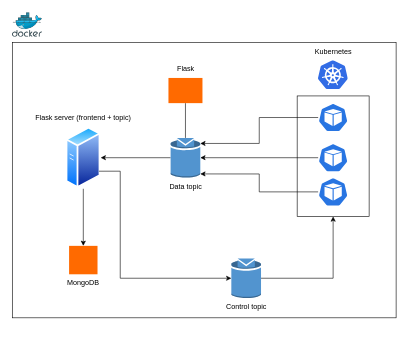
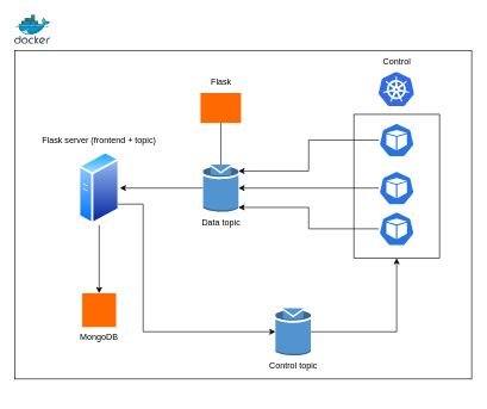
  <mxCell id="0" />
  <mxCell id="1" parent="0" />
  <mxCell id="2" style="edgeStyle=orthogonalEdgeStyle;rounded=0;orthogonalLoop=1;jettySize=auto;html=1;" edge="1" parent="1" source="10" target="17"><mxGeometry relative="1" as="geometry" /></mxCell>
  <mxCell id="3" value="" style="image;sketch=0;aspect=fixed;html=1;points=[];align=center;fontSize=12;image=img/lib/mscae/Docker.svg;" vertex="1" parent="1"><mxGeometry x="20" y="20" width="50" height="41" as="geometry" /></mxCell>
  <mxCell id="4" value="" style="endArrow=none;html=1;rounded=0;entryX=0.5;entryY=0;entryDx=0;entryDy=0;entryPerimeter=0;" edge="1" parent="1" source="20" target="10"><mxGeometry width="50" height="50" relative="1" as="geometry"><mxPoint x="300" y="419" as="sourcePoint" /><mxPoint x="350" y="369" as="targetPoint" /></mxGeometry></mxCell>
  <mxCell id="5" style="edgeStyle=orthogonalEdgeStyle;rounded=0;orthogonalLoop=1;jettySize=auto;html=1;entryX=1;entryY=0.14;entryDx=0;entryDy=0;entryPerimeter=0;" edge="1" parent="1" source="26" target="10"><mxGeometry relative="1" as="geometry" /></mxCell>
  <mxCell id="6" style="edgeStyle=orthogonalEdgeStyle;rounded=0;orthogonalLoop=1;jettySize=auto;html=1;entryX=1;entryY=0.5;entryDx=0;entryDy=0;entryPerimeter=0;" edge="1" parent="1" source="27" target="10"><mxGeometry relative="1" as="geometry" /></mxCell>
  <mxCell id="7" style="edgeStyle=orthogonalEdgeStyle;rounded=0;orthogonalLoop=1;jettySize=auto;html=1;entryX=1;entryY=0.91;entryDx=0;entryDy=0;entryPerimeter=0;" edge="1" parent="1" source="28" target="10"><mxGeometry relative="1" as="geometry" /></mxCell>
  <mxCell id="8" style="edgeStyle=orthogonalEdgeStyle;rounded=0;orthogonalLoop=1;jettySize=auto;html=1;" edge="1" parent="1" source="17" target="14"><mxGeometry relative="1" as="geometry" /></mxCell>
  <mxCell id="9" value="" style="group" vertex="1" connectable="0" parent="1"><mxGeometry x="268.75" y="229" width="391.25" height="300" as="geometry" /></mxCell>
  <mxCell id="10" value="" style="outlineConnect=0;dashed=0;verticalLabelPosition=bottom;verticalAlign=top;align=center;html=1;shape=mxgraph.aws3.topic;fillColor=#5294CF;gradientColor=none;" vertex="1" parent="9"><mxGeometry x="15.25" width="49.5" height="66" as="geometry" /></mxCell>
  <mxCell id="11" value="Data topic" style="text;html=1;align=center;verticalAlign=middle;resizable=0;points=[];autosize=1;strokeColor=none;fillColor=none;" vertex="1" parent="9"><mxGeometry y="66" width="80" height="30" as="geometry" /></mxCell>
  <mxCell id="12" value="" style="rounded=0;whiteSpace=wrap;html=1;fillColor=none;" vertex="1" parent="9"><mxGeometry x="-248.75" y="-159" width="640" height="459" as="geometry" /></mxCell>
  <mxCell id="13" value="" style="group" vertex="1" connectable="0" parent="1"><mxGeometry x="98.4" y="409" width="80.0" height="77.4" as="geometry" /></mxCell>
  <mxCell id="14" value="" style="points=[];aspect=fixed;html=1;align=center;shadow=0;dashed=0;fillColor=#FF6A00;strokeColor=none;shape=mxgraph.alibaba_cloud.mongodb;" vertex="1" parent="13"><mxGeometry x="16.3" width="47.4" height="47.4" as="geometry" /></mxCell>
  <mxCell id="15" value="MongoDB" style="text;html=1;align=center;verticalAlign=middle;resizable=0;points=[];autosize=1;strokeColor=none;fillColor=none;" vertex="1" parent="13"><mxGeometry y="47.4" width="80" height="30" as="geometry" /></mxCell>
  <mxCell id="16" value="" style="group" vertex="1" connectable="0" parent="1"><mxGeometry x="38.4" y="180.21" width="200.0" height="133.57" as="geometry" /></mxCell>
  <mxCell id="17" value="" style="image;aspect=fixed;perimeter=ellipsePerimeter;html=1;align=center;shadow=0;dashed=0;spacingTop=3;image=img/lib/active_directory/generic_server.svg;" vertex="1" parent="16"><mxGeometry x="71" y="30" width="58" height="103.57" as="geometry" /></mxCell>
  <mxCell id="18" value="Flask server (frontend + topic)" style="text;html=1;align=center;verticalAlign=middle;resizable=0;points=[];autosize=1;strokeColor=none;fillColor=none;" vertex="1" parent="16"><mxGeometry width="200" height="30" as="geometry" /></mxCell>
  <mxCell id="19" value="" style="group" vertex="1" connectable="0" parent="1"><mxGeometry x="280.4" y="99" width="379.6" height="450" as="geometry" /></mxCell>
  <mxCell id="20" value="" style="points=[];aspect=fixed;html=1;align=center;shadow=0;dashed=0;fillColor=#FF6A00;strokeColor=none;shape=mxgraph.alibaba_cloud.kafka;" vertex="1" parent="19"><mxGeometry y="30" width="56.7" height="42" as="geometry" /></mxCell>
  <mxCell id="21" value="Flask" style="text;html=1;align=center;verticalAlign=middle;resizable=0;points=[];autosize=1;strokeColor=none;fillColor=none;" vertex="1" parent="19"><mxGeometry x="3.35" width="50" height="30" as="geometry" /></mxCell>
  <mxCell id="22" value="" style="group" vertex="1" connectable="0" parent="1"><mxGeometry x="370" y="430" width="85" height="96" as="geometry" /></mxCell>
  <mxCell id="23" value="" style="outlineConnect=0;dashed=0;verticalLabelPosition=bottom;verticalAlign=top;align=center;html=1;shape=mxgraph.aws3.topic;fillColor=#5294CF;gradientColor=none;" vertex="1" parent="22"><mxGeometry x="15.25" width="49.5" height="66" as="geometry" /></mxCell>
  <mxCell id="24" value="Control topic" style="text;html=1;align=center;verticalAlign=middle;resizable=0;points=[];autosize=1;strokeColor=none;fillColor=none;" vertex="1" parent="22"><mxGeometry x="-5" y="66" width="90" height="30" as="geometry" /></mxCell>
  <mxCell id="25" value="" style="group" vertex="1" connectable="0" parent="1"><mxGeometry x="495" y="159" width="120" height="201" as="geometry" /></mxCell>
  <mxCell id="26" value="" style="aspect=fixed;sketch=0;html=1;dashed=0;whitespace=wrap;verticalLabelPosition=bottom;verticalAlign=top;fillColor=#2875E2;strokeColor=#ffffff;points=[[0.005,0.63,0],[0.1,0.2,0],[0.9,0.2,0],[0.5,0,0],[0.995,0.63,0],[0.72,0.99,0],[0.5,1,0],[0.28,0.99,0]];shape=mxgraph.kubernetes.icon2;prIcon=pod" vertex="1" parent="25"><mxGeometry x="35" y="12" width="50" height="48" as="geometry" /></mxCell>
  <mxCell id="27" value="" style="aspect=fixed;sketch=0;html=1;dashed=0;whitespace=wrap;verticalLabelPosition=bottom;verticalAlign=top;fillColor=#2875E2;strokeColor=#ffffff;points=[[0.005,0.63,0],[0.1,0.2,0],[0.9,0.2,0],[0.5,0,0],[0.995,0.63,0],[0.72,0.99,0],[0.5,1,0],[0.28,0.99,0]];shape=mxgraph.kubernetes.icon2;prIcon=pod" vertex="1" parent="25"><mxGeometry x="35" y="79" width="50" height="48" as="geometry" /></mxCell>
  <mxCell id="28" value="" style="aspect=fixed;sketch=0;html=1;dashed=0;whitespace=wrap;verticalLabelPosition=bottom;verticalAlign=top;fillColor=#2875E2;strokeColor=#ffffff;points=[[0.005,0.63,0],[0.1,0.2,0],[0.9,0.2,0],[0.5,0,0],[0.995,0.63,0],[0.72,0.99,0],[0.5,1,0],[0.28,0.99,0]];shape=mxgraph.kubernetes.icon2;prIcon=pod" vertex="1" parent="25"><mxGeometry x="35" y="136" width="50" height="48" as="geometry" /></mxCell>
  <mxCell id="29" value="" style="rounded=0;whiteSpace=wrap;html=1;fillColor=none;" vertex="1" parent="25"><mxGeometry width="120" height="201" as="geometry" /></mxCell>
  <mxCell id="30" style="edgeStyle=orthogonalEdgeStyle;rounded=0;orthogonalLoop=1;jettySize=auto;html=1;entryX=0.5;entryY=1;entryDx=0;entryDy=0;" edge="1" parent="1" source="23" target="29"><mxGeometry relative="1" as="geometry" /></mxCell>
  <mxCell id="31" style="edgeStyle=orthogonalEdgeStyle;rounded=0;orthogonalLoop=1;jettySize=auto;html=1;exitX=1;exitY=0.75;exitDx=0;exitDy=0;entryX=0;entryY=0.5;entryDx=0;entryDy=0;entryPerimeter=0;" edge="1" parent="1" source="17" target="23"><mxGeometry relative="1" as="geometry"><Array as="points"><mxPoint x="200" y="285" /><mxPoint x="200" y="463" /></Array></mxGeometry></mxCell>
  <mxCell id="32" value="" style="group" vertex="1" connectable="0" parent="1"><mxGeometry x="515" y="70" width="80" height="78" as="geometry" /></mxCell>
  <mxCell id="33" value="" style="image;sketch=0;aspect=fixed;html=1;points=[];align=center;fontSize=12;image=img/lib/mscae/Kubernetes.svg;" vertex="1" parent="32"><mxGeometry x="15" y="30" width="50" height="48" as="geometry" /></mxCell>
- <mxCell id="34" value="Kubernetes" style="text;html=1;align=center;verticalAlign=middle;resizable=0;points=[];autosize=1;strokeColor=none;fillColor=none;" vertex="1" parent="32"><mxGeometry width="80" height="30" as="geometry" /></mxCell>
+ <mxCell id="34" value="Control" style="text;html=1;align=center;verticalAlign=middle;resizable=0;points=[];autosize=1;strokeColor=none;fillColor=none;" vertex="1" parent="32"><mxGeometry width="80" height="30" as="geometry" /></mxCell>
